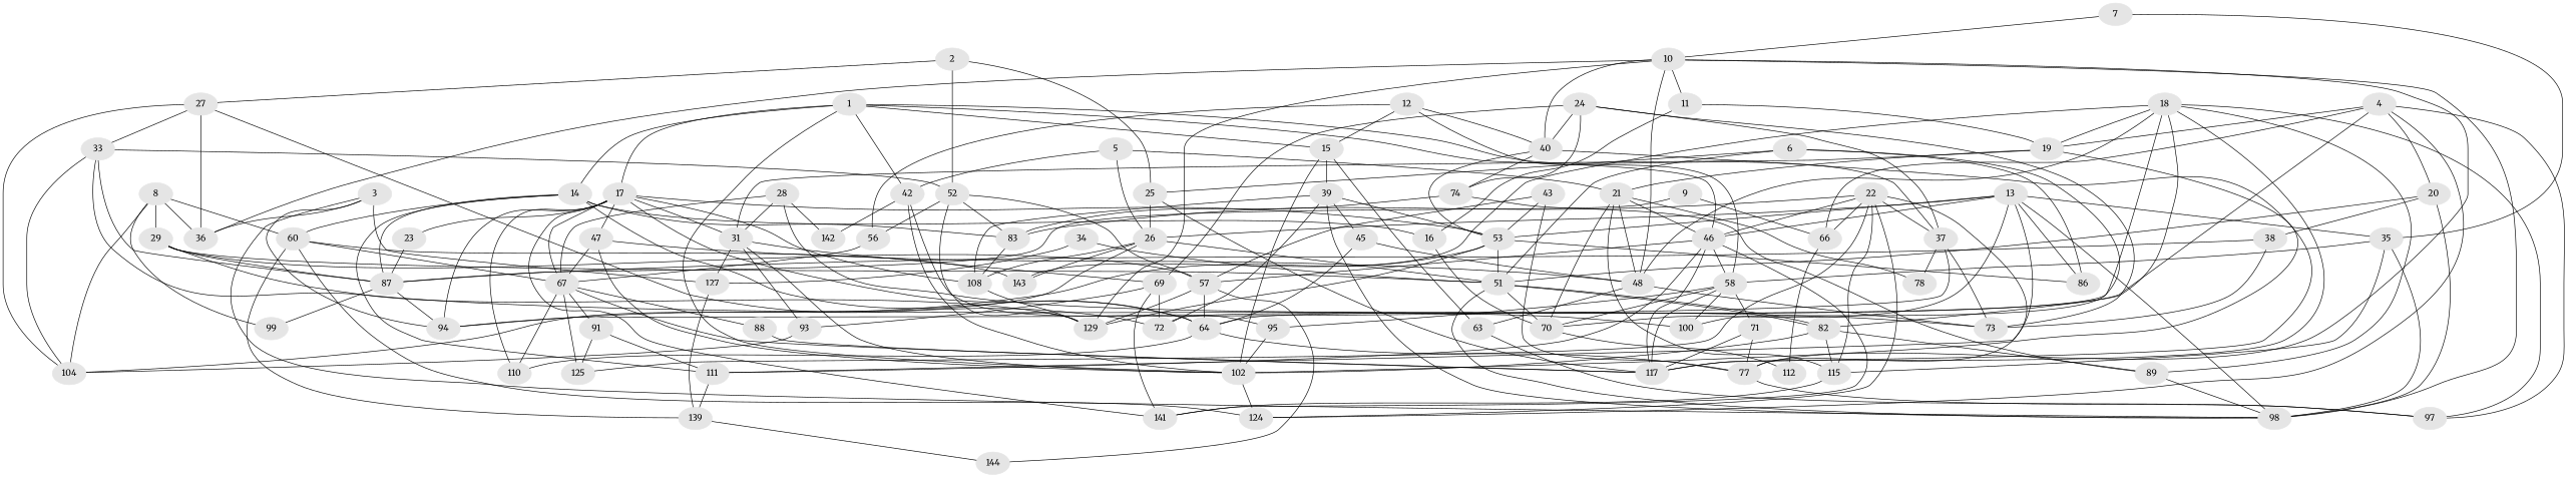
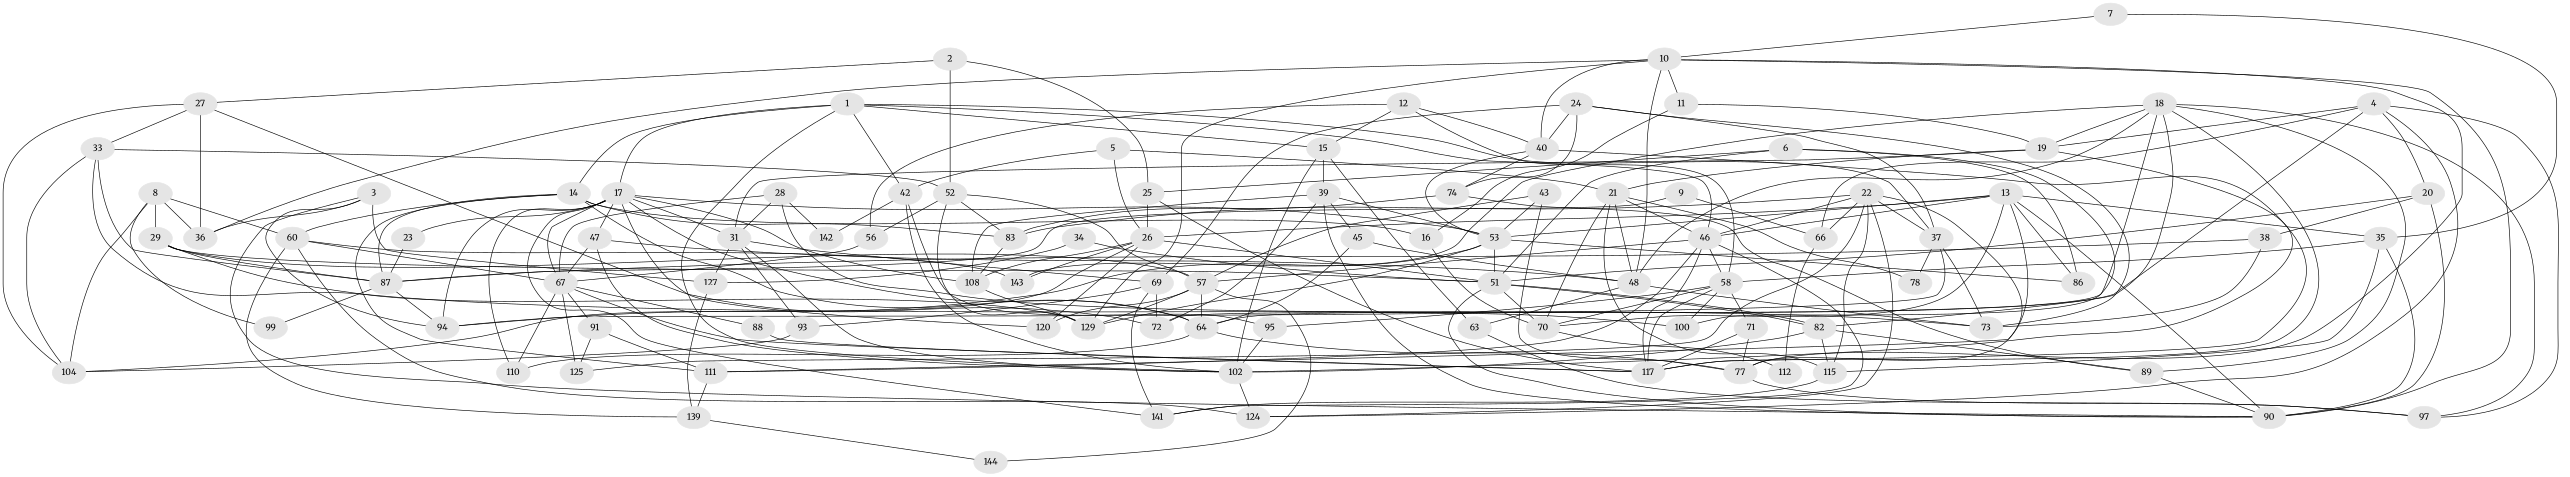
  graph {
    fontname=Merriweather
    node [color=gray90 fontname=Merriweather style=filled]
    edge [fontname=Merriweather]
    1 [super="+30"]
    14 [super="+113"]
    15
    17 [super="+110"]
    37
    42 [super="+98"]
    46 [super="+62"]
    102 [super="+114"]
    64 [super="+126"]
    60 [super="+128"]
    87 [super="+101"]
    16
    111 [super="+118"]
    83 [super="+84"]
    39 [super="+135"]
    63
    94 [super="+116"]
    53 [super="+85"]
    23
    31 [super="+106"]
    47 [super="+92"]
    67 [super="+134"]
    108 [super="+130"]
    n24 [label=110]
+   120
    141
    78
    73 [super="+76"]
    142
    95
    58 [super="+109"]
    117 [super="+132"]
    57 [super="+75"]
    124
    2
    25
    27 [super="+80"]
    52 [super="+54"]
    26 [super="+79"]
    36
    104
    72 [super="+140"]
    33 [super="+103"]
    129
    56
    3
-   90 [label=98]
+   90
    127
    139
    4 [super="+32"]
    19 [super="+146"]
    20 [super="+61"]
    66
    97
    21 [super="+49"]
    51 [super="+133"]
    38
    77 [super="+123"]
    112
    48 [super="+138"]
    70 [super="+96"]
    115 [super="+145"]
    5
    143
    6 [super="+81"]
    86 [super="+131"]
    100
    82
    10 [super="+44"]
    11
    40 [super="+68"]
    7
    35 [super="+59"]
    8 [super="+41"]
    29 [super="+121"]
    99
    9
    74 [super="+137"]
    12
    71
    13 [super="+50"]
    45 [super="+136"]
    69 [super="+107"]
    93
    125
    88
    91
    18 [super="+55"]
    89
    22 [super="+105"]
    24 [super="+65"]
    28
    144
    34
    43 [super="+148"]
    1 -- 14
    1 -- 15
    1 -- 17
    1 -- 37
    1 -- 42
    1 -- 46
    1 -- 102
    14 -- 64
    14 -- 60
    14 -- 87
    14 -- 16
    14 -- 111
    14 -- 83
    15 -- 102
    15 -- 39
    15 -- 63
    17 -- 64
    17 -- 94
    17 -- 53
    17 -- 23
    17 -- 31
    17 -- 47
    17 -- 67
    17 -- 108
    17 -- n24
+   17 -- 120
    17 -- 141
    37 -- 94
    37 -- 78
    37 -- 73
    42 -- 102
    42 -- 142
    42 -- 95
    46 -- 111
    46 -- 141
    46 -- 58
    46 -- 117
    46 -- 57
    102 -- 124
    64 -- n24
    64 -- 77
    60 -- 67 [weight=2]
    60 -- 124
    60 -- 139
    60 -- 143
    87 -- 94
    87 -- 99
    16 -- 70
    111 -- 139
    83 -- 108
    39 -- 53
    39 -- 108
    39 -- 72
    39 -- 90
    39 -- 45
    63 -- 97
    53 -- 94
    53 -- 129
    53 -- 51
    53 -- 86
    23 -- 87
    31 -- 102
    31 -- 127
    31 -- 69
    31 -- 93
    47 -- 102
    47 -- 67
    47 -- 48
    67 -- n24
    67 -- 117
    67 -- 125 [weight=2]
    67 -- 88
    67 -- 91
    108 -- 129
    95 -- 102
    58 -- 95
    58 -- 117
    58 -- 70
    58 -- 100
    58 -- 71
    57 -- 64
+   57 -- 120
    57 -- 129
    57 -- 144
    2 -- 25
    2 -- 27
    2 -- 52
    25 -- 117
    25 -- 26
    27 -- 36
    27 -- 104
    27 -- 72
    27 -- 33
    52 -- 83
    52 -- 57
    52 -- 129
    52 -- 56
    26 -- 108
+   26 -- 120
    26 -- 104
    26 -- 51
    26 -- 143
    33 -- 87
    33 -- 73
    33 -- 52
    33 -- 104
    56 -- 67 [weight=2]
    3 -- 94
    3 -- 36
    3 -- 90
    3 -- 127
    127 -- 139
    139 -- 144
    4 -- 64
    4 -- 124
    4 -- 19
    4 -- 20
    4 -- 66
    4 -- 97
    19 -- 102
    19 -- 31
    19 -- 21
    20 -- 90
    20 -- 51
    20 -- 38
    66 -- 112
    21 -- 46
    21 -- 78
    21 -- 48
    21 -- 70
    21 -- 115
    51 -- 90
    51 -- 70
    51 -- 82
    51 -- 82
    38 -- 87
    38 -- 73
    77 -- 97
    48 -- 63
    48 -- 73
    70 -- 112
    115 -- 141
    5 -- 42
    5 -- 26
    5 -- 21
    6 -- 25
    6 -- 51
    6 -- 86
    6 -- 100
    82 -- 102
    82 -- 115
    82 -- 89
    10 -- 36
    10 -- 129
    10 -- 90
    10 -- 77
    10 -- 48
    10 -- 11
    10 -- 40
    11 -- 16
    11 -- 19
    40 -- 53
    40 -- 117 [weight=2]
    40 -- 74
    7 -- 10
    7 -- 35
    35 -- 58
    35 -- 90
    35 -- 115
    8 -- 60
    8 -- 36
    8 -- 104
    8 -- 29
    8 -- 99
    29 -- 87
    29 -- 57
    29 -- 129
    29 -- 51
    9 -- 87
    9 -- 66
    74 -- 83
    74 -- 89
    12 -- 15
    12 -- 58
    12 -- 56
    12 -- 40
    71 -- 117
    71 -- 77
    13 -- 46
    13 -- 111
    13 -- 53
    13 -- 26
    13 -- 90
    13 -- 70
    13 -- 86
    13 -- 35
    45 -- 64
    45 -- 48
    69 -- 141
    69 -- 72
    69 -- 93
    93 -- 104
    88 -- 117
    91 -- 111
    91 -- 125
    18 -- 117
    18 -- 72 [weight=2]
    18 -- 19
    18 -- 97
    18 -- 48
    18 -- 143
    18 -- 82
    18 -- 89
    89 -- 90
    22 -- 37
    22 -- 46
    22 -- 83
    22 -- 124
    22 -- 66
    22 -- 77
    22 -- 115
    22 -- 125
    24 -- 37
    24 -- 73
    24 -- 40
    24 -- 74
    24 -- 69
    28 -- 31
    28 -- 67
    28 -- 142
    28 -- 100
    34 -- 127
    34 -- 51
    43 -- 53
    43 -- 57
    43 -- 77
  }
